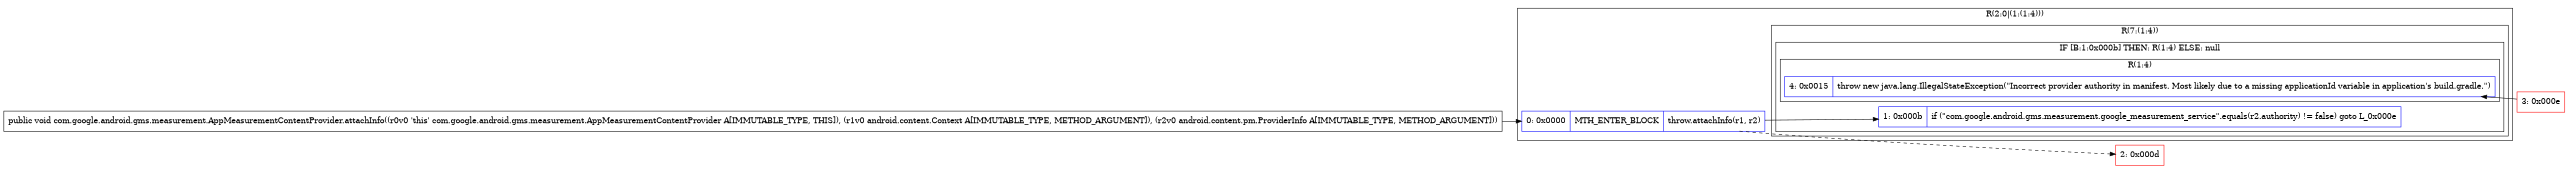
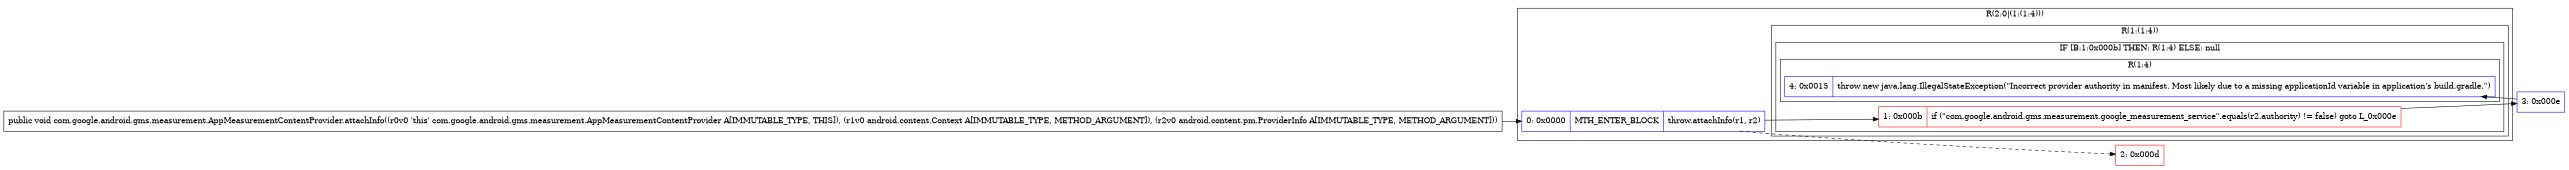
  digraph {
    rankdir=LR
    node [color=blue shape=record]
    n1 [label="{4\:\ 0x0015|throw new java.lang.IllegalStateException(\"Incorrect provider authority in manifest. Most likely due to a missing applicationId variable in application's build.gradle.\")\l}"]
-   n2 [label="{1\:\ 0x000b|if (\"com.google.android.gms.measurement.google_measurement_service\".equals(r2.authority) != false) goto L_0x000e\l}"]
+   n2 [color=red label="{1\:\ 0x000b|if (\"com.google.android.gms.measurement.google_measurement_service\".equals(r2.authority) != false) goto L_0x000e\l}"]
    n3 [label="{0\:\ 0x0000|MTH_ENTER_BLOCK\l|throw.attachInfo(r1, r2)\l}"]
-   n4 [color=red label="{3\:\ 0x000e}"]
+   n4 [label="{3\:\ 0x000e}"]
    n5 [color=red label="{2\:\ 0x000d}"]
    n6 [label="{public void com.google.android.gms.measurement.AppMeasurementContentProvider.attachInfo((r0v0 'this' com.google.android.gms.measurement.AppMeasurementContentProvider A[IMMUTABLE_TYPE, THIS]), (r1v0 android.content.Context A[IMMUTABLE_TYPE, METHOD_ARGUMENT]), (r2v0 android.content.pm.ProviderInfo A[IMMUTABLE_TYPE, METHOD_ARGUMENT])) }" color=""]
    subgraph cluster_1 {
      label="R(2:0|(1:(1:4)))"
      n3
      subgraph cluster_2 {
-       label="R(7:(1:4))"
+       label="R(1:(1:4))"
        subgraph cluster_3 {
          label="IF [B:1:0x000b] THEN: R(1:4) ELSE: null"
          n2
          subgraph cluster_4 {
            label="R(1:4)"
            n1
          }
        }
      }
    }
+   n2 -> n4
    n3 -> n2
    n3 -> n5 [style=dashed]
    n4 -> n1
    n6 -> n3
  }
